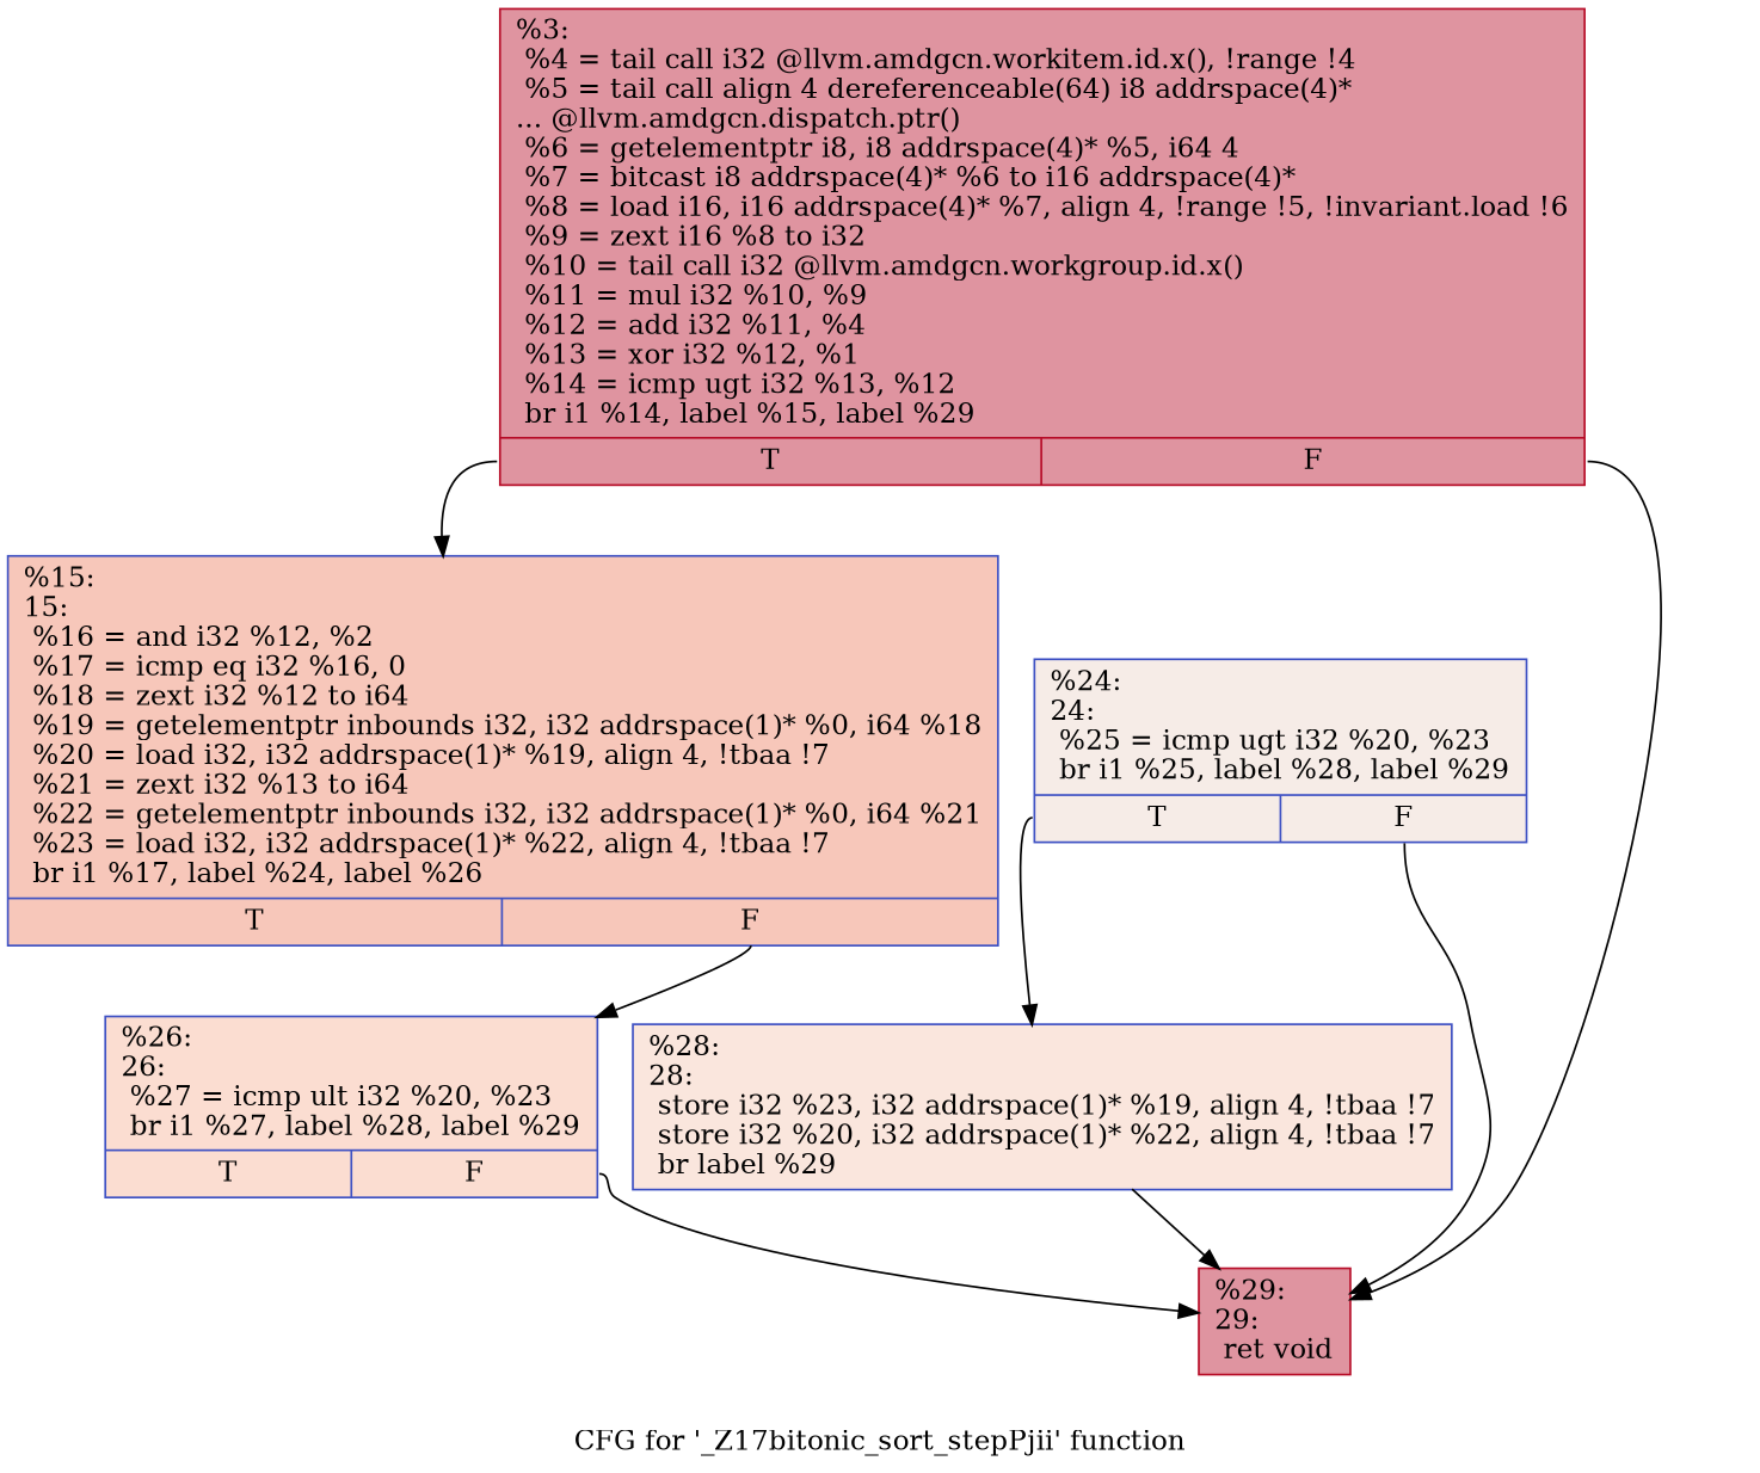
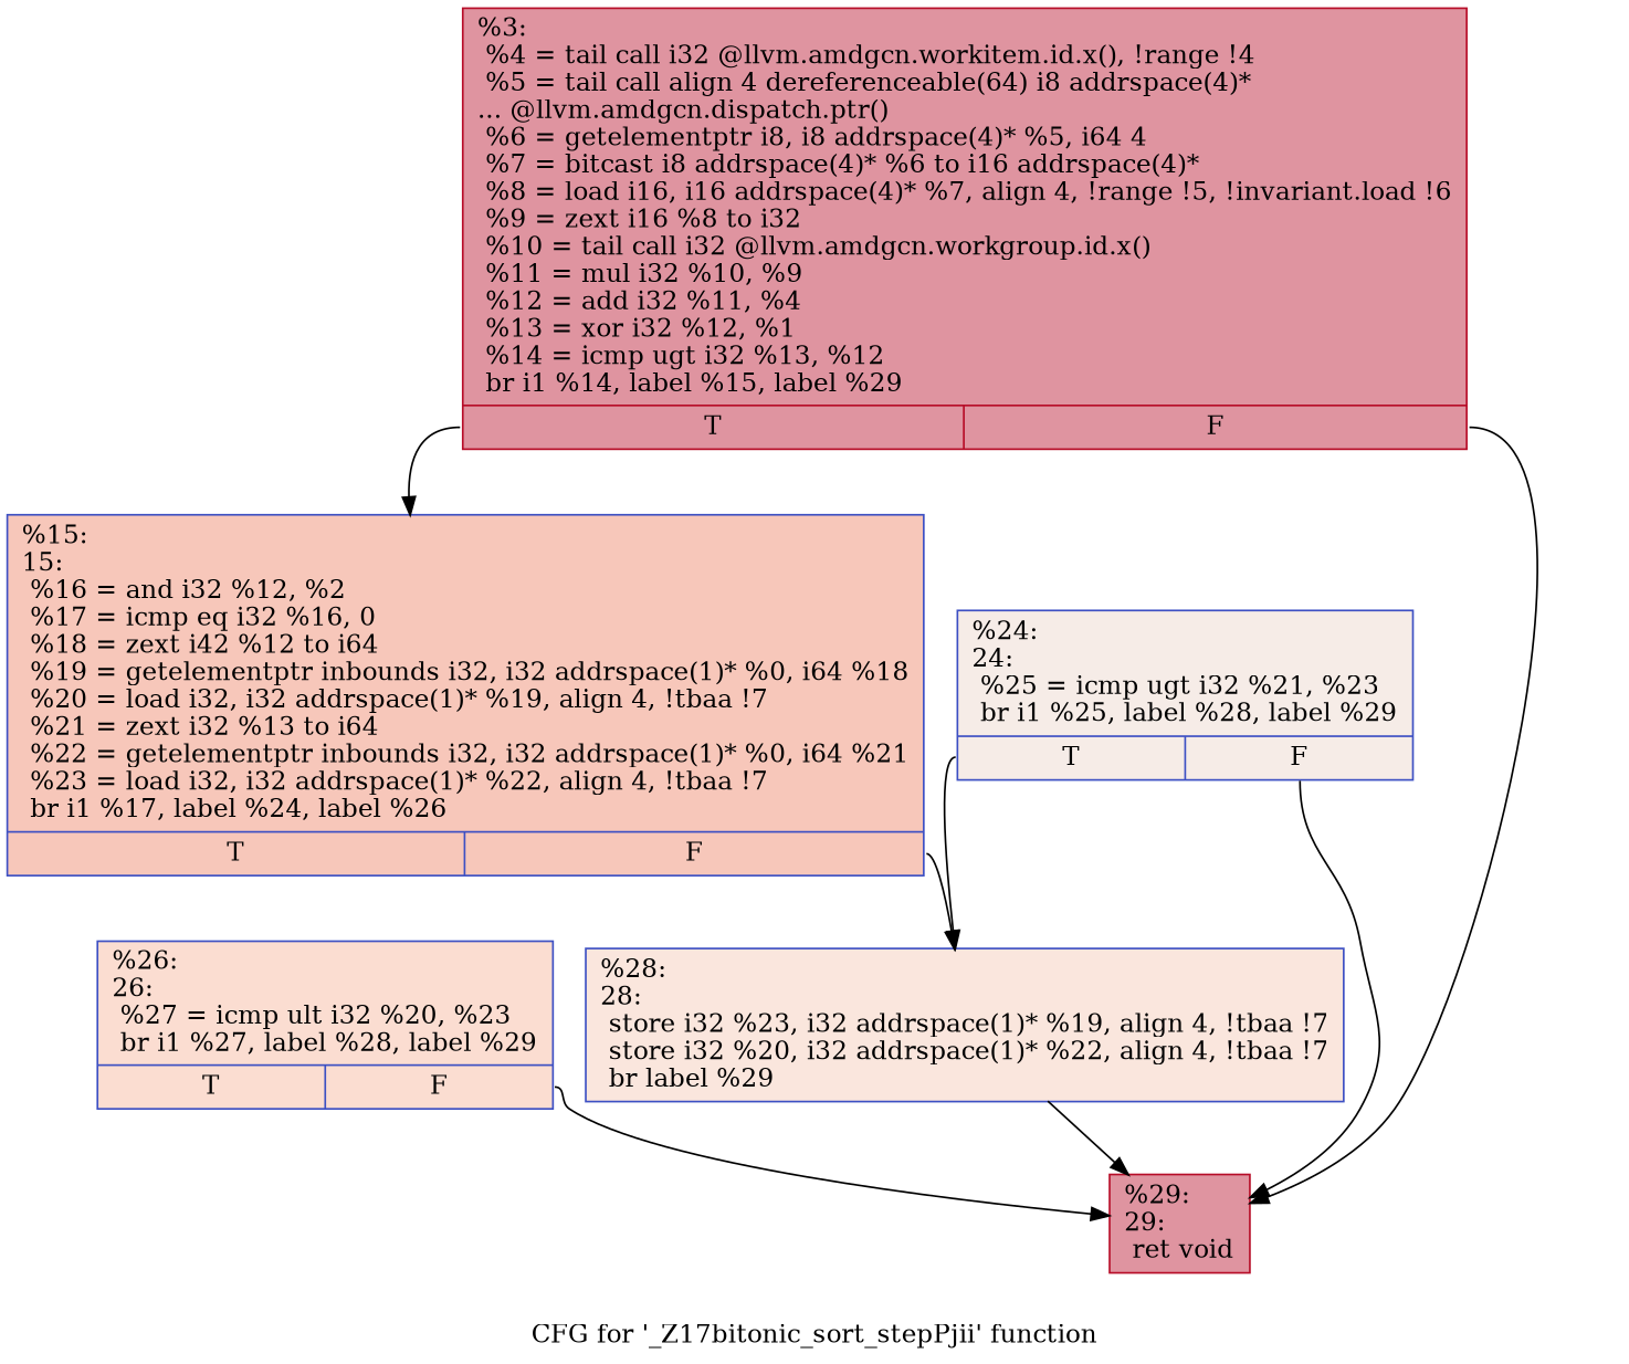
  digraph {
    label="CFG for '_Z17bitonic_sort_stepPjii' function"
    node [color="#3d50c3ff" fillcolor="#b70d2870" shape=record style=filled]
    edge [tailport=s1]
    n1 [color="#b70d28ff" label="{%3:\l  %4 = tail call i32 @llvm.amdgcn.workitem.id.x(), !range !4\l  %5 = tail call align 4 dereferenceable(64) i8 addrspace(4)*\l... @llvm.amdgcn.dispatch.ptr()\l  %6 = getelementptr i8, i8 addrspace(4)* %5, i64 4\l  %7 = bitcast i8 addrspace(4)* %6 to i16 addrspace(4)*\l  %8 = load i16, i16 addrspace(4)* %7, align 4, !range !5, !invariant.load !6\l  %9 = zext i16 %8 to i32\l  %10 = tail call i32 @llvm.amdgcn.workgroup.id.x()\l  %11 = mul i32 %10, %9\l  %12 = add i32 %11, %4\l  %13 = xor i32 %12, %1\l  %14 = icmp ugt i32 %13, %12\l  br i1 %14, label %15, label %29\l|{<s0>T|<s1>F}}"]
-   n2 [fillcolor="#ec7f6370" label="{%15:\l15:                                               \l  %16 = and i32 %12, %2\l  %17 = icmp eq i32 %16, 0\l  %18 = zext i32 %12 to i64\l  %19 = getelementptr inbounds i32, i32 addrspace(1)* %0, i64 %18\l  %20 = load i32, i32 addrspace(1)* %19, align 4, !tbaa !7\l  %21 = zext i32 %13 to i64\l  %22 = getelementptr inbounds i32, i32 addrspace(1)* %0, i64 %21\l  %23 = load i32, i32 addrspace(1)* %22, align 4, !tbaa !7\l  br i1 %17, label %24, label %26\l|{<s0>T|<s1>F}}"]
+   n2 [fillcolor="#ec7f6370" label="{%15:\l15:                                               \l  %16 = and i32 %12, %2\l  %17 = icmp eq i32 %16, 0\l  %18 = zext i42 %12 to i64\l  %19 = getelementptr inbounds i32, i32 addrspace(1)* %0, i64 %18\l  %20 = load i32, i32 addrspace(1)* %19, align 4, !tbaa !7\l  %21 = zext i32 %13 to i64\l  %22 = getelementptr inbounds i32, i32 addrspace(1)* %0, i64 %21\l  %23 = load i32, i32 addrspace(1)* %22, align 4, !tbaa !7\l  br i1 %17, label %24, label %26\l|{<s0>T|<s1>F}}"]
    n3 [color="#b70d28ff" label="{%29:\l29:                                               \l  ret void\l}"]
    n4 [fillcolor="#f7b39670" label="{%26:\l26:                                               \l  %27 = icmp ult i32 %20, %23\l  br i1 %27, label %28, label %29\l|{<s0>T|<s1>F}}"]
-   n5 [fillcolor="#ead5c970" label="{%24:\l24:                                               \l  %25 = icmp ugt i32 %20, %23\l  br i1 %25, label %28, label %29\l|{<s0>T|<s1>F}}"]
+   n5 [fillcolor="#ead5c970" label="{%24:\l24:                                               \l  %25 = icmp ugt i32 %21, %23\l  br i1 %25, label %28, label %29\l|{<s0>T|<s1>F}}"]
    n6 [fillcolor="#f3c7b170" label="{%28:\l28:                                               \l  store i32 %23, i32 addrspace(1)* %19, align 4, !tbaa !7\l  store i32 %20, i32 addrspace(1)* %22, align 4, !tbaa !7\l  br label %29\l}"]
    n1 -> n2 [tailport=s0]
    n1 -> n3
-   n2 -> n4
+   n2 -> n6
    n4 -> n3
    n5 -> n3
    n5 -> n6 [tailport=s0]
    n6 -> n3 [tailport=s0]
  }
